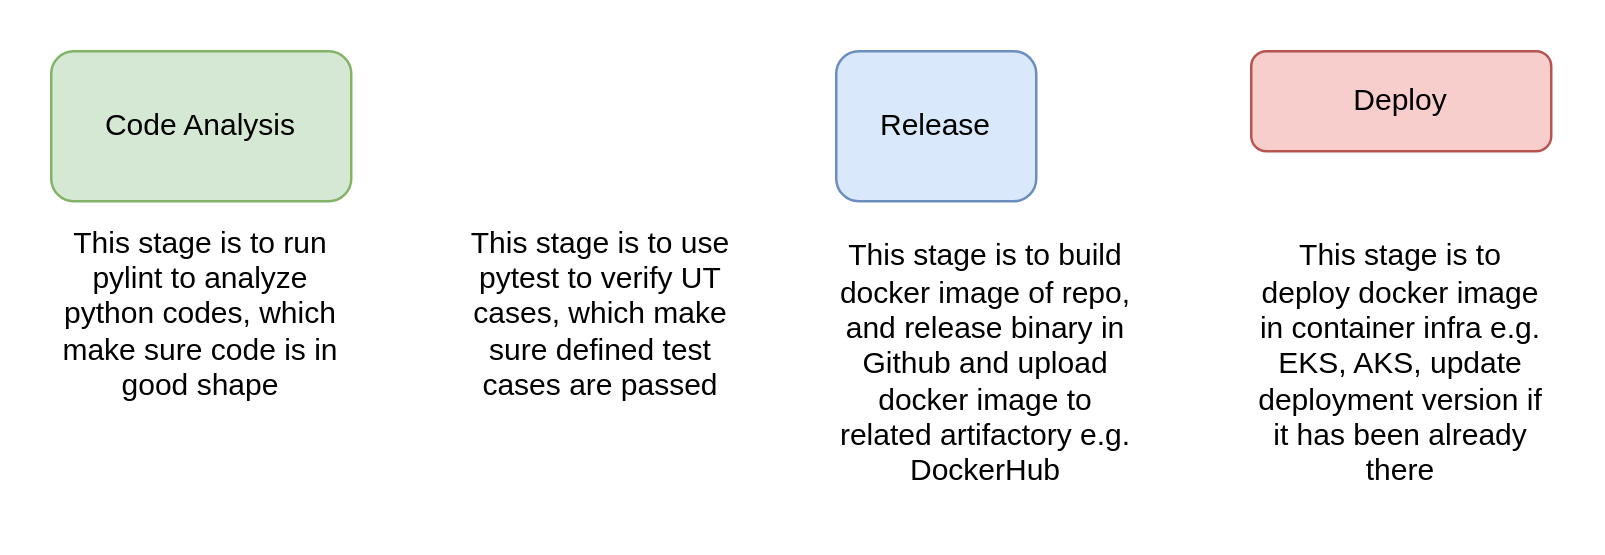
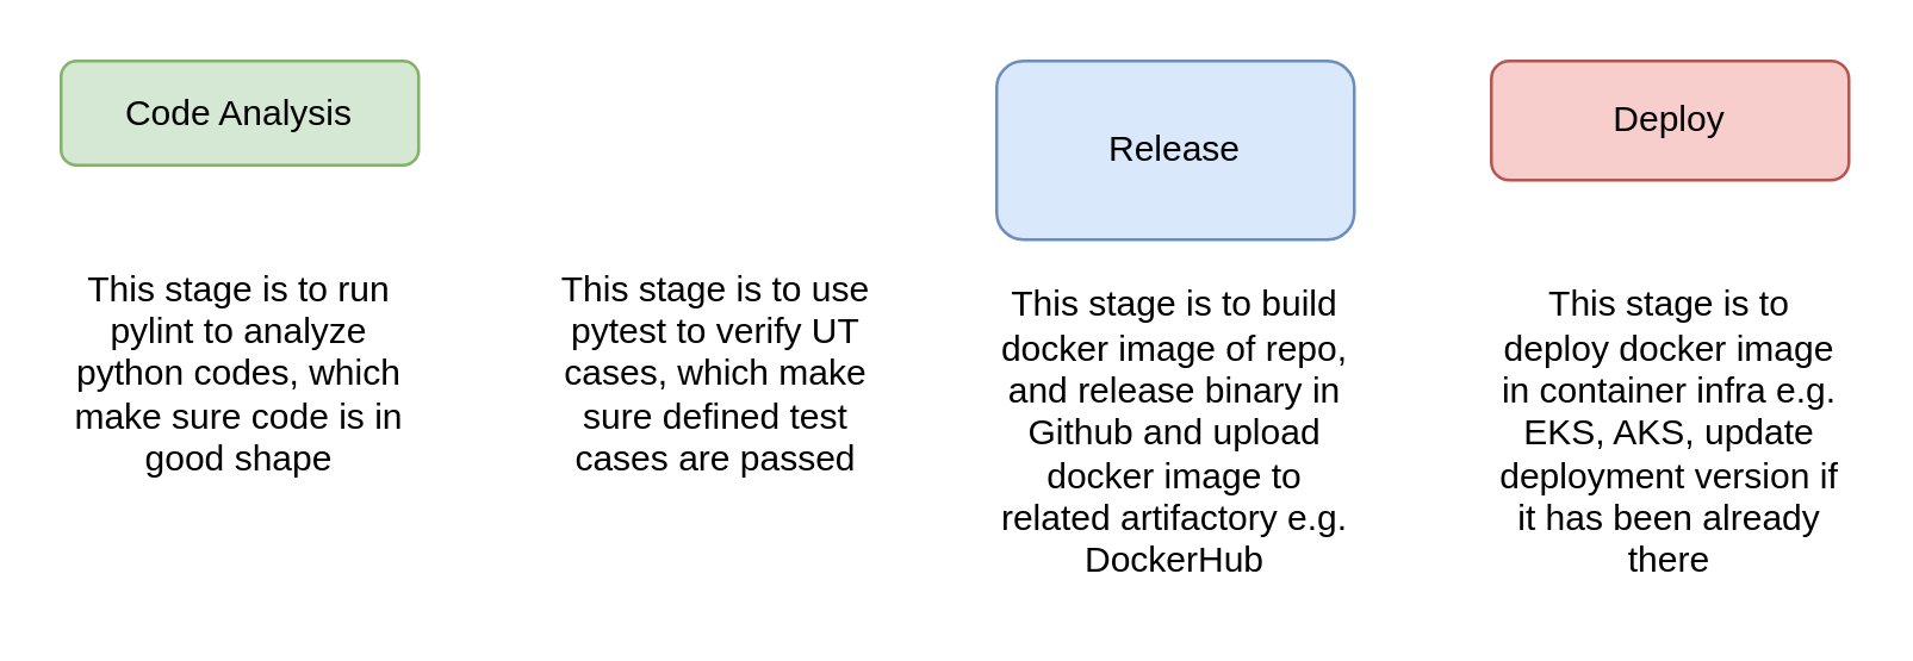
  <mxCell id="0" />
  <mxCell id="1" parent="0" />
- <mxCell id="2" value="Code Analysis" style="rounded=1;whiteSpace=wrap;html=1;fillColor=#d5e8d4;strokeColor=#82b366;" vertex="1" parent="1"><mxGeometry x="20" y="20" width="120" height="60" as="geometry" /></mxCell>
+ <mxCell id="2" value="Code Analysis" style="rounded=1;whiteSpace=wrap;html=1;fillColor=#d5e8d4;strokeColor=#82b366;" vertex="1" parent="1"><mxGeometry x="20" y="20" width="120" height="35" as="geometry" /></mxCell>
  <mxCell id="3" value="This stage is to run pylint to analyze python codes, which make sure code is in good shape" style="text;html=1;strokeColor=none;fillColor=none;align=center;verticalAlign=middle;whiteSpace=wrap;rounded=0;" vertex="1" parent="1"><mxGeometry x="20" y="90" width="120" height="70" as="geometry" /></mxCell>
  <mxCell id="4" value="This stage is to use pytest to verify UT cases, which make sure defined test cases are passed" style="text;html=1;strokeColor=none;fillColor=none;align=center;verticalAlign=middle;whiteSpace=wrap;rounded=0;" vertex="1" parent="1"><mxGeometry x="180" y="90" width="120" height="70" as="geometry" /></mxCell>
- <mxCell id="5" value="Release" style="rounded=1;whiteSpace=wrap;html=1;fillColor=#dae8fc;strokeColor=#6c8ebf;" vertex="1" parent="1"><mxGeometry x="334" y="20" width="80" height="60" as="geometry" /></mxCell>
+ <mxCell id="5" value="Release" style="rounded=1;whiteSpace=wrap;html=1;fillColor=#dae8fc;strokeColor=#6c8ebf;" vertex="1" parent="1"><mxGeometry x="334" y="20" width="120" height="60" as="geometry" /></mxCell>
  <mxCell id="6" value="This stage is to build docker image of repo, and release binary in Github and upload docker image to related artifactory e.g. DockerHub" style="text;html=1;strokeColor=none;fillColor=none;align=center;verticalAlign=middle;whiteSpace=wrap;rounded=0;" vertex="1" parent="1"><mxGeometry x="334" y="90" width="120" height="110" as="geometry" /></mxCell>
  <mxCell id="7" value="Deploy" style="rounded=1;whiteSpace=wrap;html=1;fillColor=#f8cecc;strokeColor=#b85450;" vertex="1" parent="1"><mxGeometry x="500" y="20" width="120" height="40" as="geometry" /></mxCell>
  <mxCell id="8" value="This stage is to deploy docker image in container infra e.g. EKS, AKS, update deployment version if it has been already there" style="text;html=1;strokeColor=none;fillColor=none;align=center;verticalAlign=middle;whiteSpace=wrap;rounded=0;" vertex="1" parent="1"><mxGeometry x="500" y="90" width="120" height="110" as="geometry" /></mxCell>
